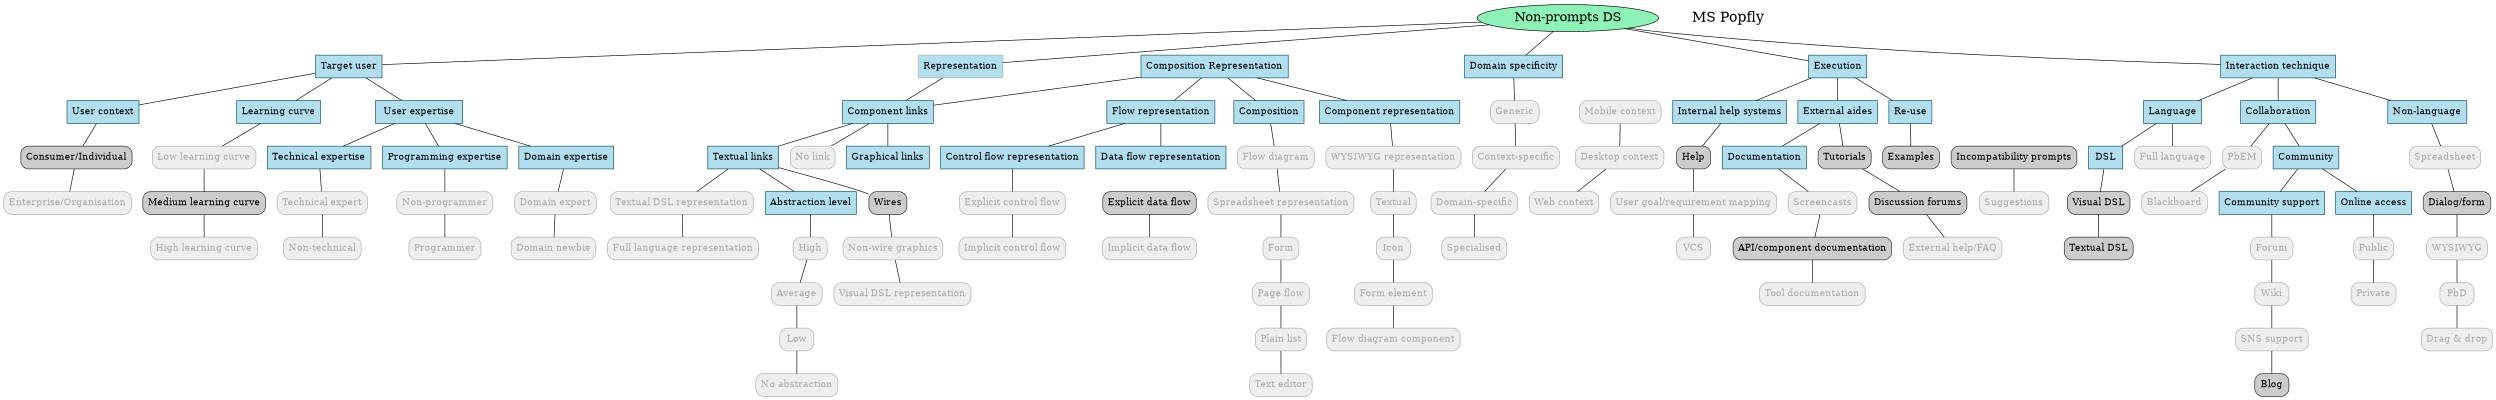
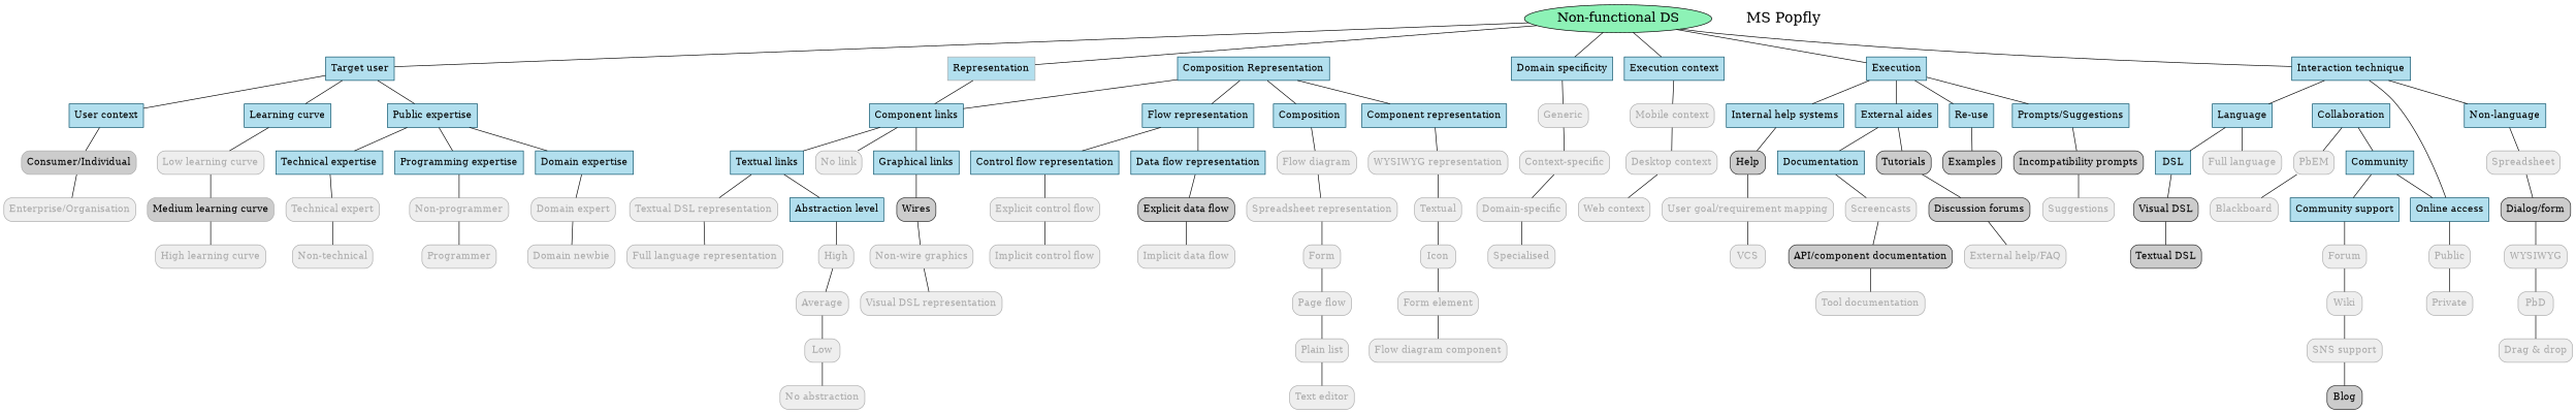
  digraph {
    node [color="#AAAAAA" fillcolor="#EEEEEE" fontsize=15 style="rounded,filled" fontcolor="#AAAAAA" shape=rect]
    edge [arrowhead=none]
-   "Non-functional DS" [color="047b35" fillcolor="#8df2b6" fontsize=20 style=filled label="Non-prompts DS" fontcolor="" shape=""]
+   "Non-functional DS" [color="047b35" fillcolor="#8df2b6" fontsize=20 style=filled fontcolor="" shape=""]
    "Interaction technique" [color="#004a63" fillcolor=lightblue2 fontcolor="#000000" shape=box style=filled]
    Representation [fillcolor=lightblue2 fontcolor="#000000" shape=box style=filled]
    "Target user" [color="#004a63" fillcolor=lightblue2 fontcolor="#000000" shape=box style=filled]
    "Domain specificity" [color="#004a63" fillcolor=lightblue2 fontcolor="#000000" shape=box style=filled]
+   "Execution context" [color="#004a63" fillcolor=lightblue2 fontcolor="#000000" shape=box style=filled]
    n7 [color="#004a63" fillcolor=lightblue2 fontcolor="#000000" label=Execution shape=box style=filled]
    "Non-language" [color="#004a63" fillcolor=lightblue2 fontcolor="#000000" shape=box style=filled]
    Language [color="#004a63" fillcolor=lightblue2 fontcolor="#000000" shape=box style=filled]
    Collaboration [color="#004a63" fillcolor=lightblue2 fontcolor="#000000" shape=box style=filled]
    "Component links" [color="#004a63" fillcolor=lightblue2 fontcolor="#000000" shape=box style=filled]
-   "User expertise" [color="#004a63" fillcolor=lightblue2 fontcolor="#000000" shape=box style=filled]
+   "User expertise" [color="#004a63" fillcolor=lightblue2 fontcolor="#000000" shape=box style=filled label="Public expertise"]
    "User context" [color="#004a63" fillcolor=lightblue2 fontcolor="#000000" shape=box style=filled]
    "Learning curve" [color="#004a63" fillcolor=lightblue2 fontcolor="#000000" shape=box style=filled]
    Generic
    "Mobile context"
+   "Prompts/Suggestions" [color="#004a63" fillcolor=lightblue2 fontcolor="#000000" shape=box style=filled]
    "Internal help systems" [color="#004a63" fillcolor=lightblue2 fontcolor="#000000" shape=box style=filled]
    "External aides" [color="#004a63" fillcolor=lightblue2 fontcolor="#000000" shape=box style=filled]
    "Re-use" [color="#004a63" fillcolor=lightblue2 fontcolor="#000000" shape=box style=filled]
    "MS Popfly" [color="#FFFFFF" fillcolor="#FFFFFF" fontcolor="#000000" fontsize=22 style=filled shape=""]
    Spreadsheet
    DSL [color="#004a63" fillcolor=lightblue2 fontcolor="#000000" shape=box style=filled]
    "Full language"
    Community [color="#004a63" fillcolor=lightblue2 fontcolor="#000000" shape=box style=filled]
    PbEM
    "Composition Representation" [color="#004a63" fillcolor=lightblue2 fontcolor="#000000" shape=box style=filled]
    "Component representation" [color="#004a63" fillcolor=lightblue2 fontcolor="#000000" shape=box style=filled]
    "Flow representation" [color="#004a63" fillcolor=lightblue2 fontcolor="#000000" shape=box style=filled]
    Composition [color="#004a63" fillcolor=lightblue2 fontcolor="#000000" shape=box style=filled]
    "Technical expertise" [color="#004a63" fillcolor=lightblue2 fontcolor="#000000" shape=box style=filled]
    "Programming expertise" [color="#004a63" fillcolor=lightblue2 fontcolor="#000000" shape=box style=filled]
    "Domain expertise" [color="#004a63" fillcolor=lightblue2 fontcolor="#000000" shape=box style=filled]
-   "Consumer/Individual" [color="#222222" fillcolor="#CCCCCC" fontcolor="#000000"]
+   "Consumer/Individual" [fillcolor="#CCCCCC" fontcolor="#000000"]
    "Low learning curve"
    "Context-specific"
    "Desktop context"
    "Incompatibility prompts" [color="#222222" fillcolor="#CCCCCC" fontcolor="#000000"]
    Help [color="#222222" fillcolor="#CCCCCC" fontcolor="#000000"]
    Documentation [color="#004a63" fillcolor=lightblue2 fontcolor="#000000" shape=box style=filled]
    Tutorials [color="#222222" fillcolor="#CCCCCC" fontcolor="#000000"]
    Examples [color="#222222" fillcolor="#CCCCCC" fontcolor="#000000"]
    "Dialog/form" [color="#222222" fillcolor="#CCCCCC" fontcolor="#000000"]
    "Visual DSL" [color="#222222" fillcolor="#CCCCCC" fontcolor="#000000"]
    "Textual DSL" [color="#222222" fillcolor="#CCCCCC" fontcolor="#000000"]
    "Community support" [color="#004a63" fillcolor=lightblue2 fontcolor="#000000" shape=box style=filled]
    "Online access" [color="#004a63" fillcolor=lightblue2 fontcolor="#000000" shape=box style=filled]
    Blackboard
    Forum
    Public
    Wiki
    Private
    "WYSIWYG representation"
    Textual
    "Control flow representation" [color="#004a63" fillcolor=lightblue2 fontcolor="#000000" shape=box style=filled]
    "Data flow representation" [color="#004a63" fillcolor=lightblue2 fontcolor="#000000" shape=box style=filled]
    "Graphical links" [color="#004a63" fillcolor=lightblue2 fontcolor="#000000" shape=box style=filled]
    "Textual links" [color="#004a63" fillcolor=lightblue2 fontcolor="#000000" shape=box style=filled]
    "No link"
    "Flow diagram"
    "Abstraction level" [color="#004a63" fillcolor=lightblue2 fontcolor="#000000" shape=box style=filled]
    High
    "Explicit control flow"
    "Explicit data flow" [color="#222222" fillcolor="#CCCCCC" fontcolor="#000000"]
    "Implicit control flow"
    "Implicit data flow"
    Wires [color="#222222" fillcolor="#CCCCCC" fontcolor="#000000"]
    "Textual DSL representation"
    "Non-wire graphics"
    "Full language representation"
    "Spreadsheet representation"
    "Technical expert"
    "Non-technical"
    "Non-programmer"
    "Domain expert"
    Average
    "Enterprise/Organisation"
    Suggestions
    "User goal/requirement mapping"
    Screencasts
    "Discussion forums" [color="#222222" fillcolor="#CCCCCC" fontcolor="#000000"]
    "API/component documentation" [color="#222222" fillcolor="#CCCCCC" fontcolor="#000000"]
-   "Medium learning curve" [color="#222222" fillcolor="#CCCCCC" fontcolor="#000000"]
+   "Medium learning curve" [fillcolor="#CCCCCC" fontcolor="#000000"]
    Programmer
    "Domain newbie"
    WYSIWYG
    PbD
    "Visual DSL representation"
    VCS
    "External help/FAQ"
    "Tool documentation"
    Blog [color="#222222" fillcolor="#CCCCCC" fontcolor="#000000"]
    "High learning curve"
    "Drag & drop"
    "SNS support"
    Icon
    "Form element"
    "Flow diagram component"
    Form
    "Page flow"
    "Plain list"
    "Text editor"
    Low
    "No abstraction"
    "Domain-specific"
    Specialised
    "Web context"
    "Non-functional DS" -> "Interaction technique"
    "Non-functional DS" -> Representation
    "Non-functional DS" -> "Target user"
    "Non-functional DS" -> "Domain specificity"
+   "Non-functional DS" -> "Execution context"
    "Non-functional DS" -> n7
    "Interaction technique" -> "Non-language"
    "Interaction technique" -> Language
-   "Interaction technique" -> Collaboration
+   "Interaction technique" -> "Online access"
    Representation -> "Component links"
    "Target user" -> "User expertise"
    "Target user" -> "User context"
    "Target user" -> "Learning curve"
    "Domain specificity" -> Generic
+   "Execution context" -> "Mobile context"
+   n7 -> "Prompts/Suggestions"
    n7 -> "Internal help systems"
    n7 -> "External aides"
    n7 -> "Re-use"
    "Non-language" -> Spreadsheet
    Language -> DSL
    Language -> "Full language"
    Collaboration -> Community
    Collaboration -> PbEM
    "Component links" -> "Graphical links"
    "Component links" -> "Textual links"
    "Component links" -> "No link"
    "User expertise" -> "Technical expertise"
    "User expertise" -> "Programming expertise"
    "User expertise" -> "Domain expertise"
    "User context" -> "Consumer/Individual"
    "Learning curve" -> "Low learning curve"
    Generic -> "Context-specific"
    "Mobile context" -> "Desktop context"
+   "Prompts/Suggestions" -> "Incompatibility prompts"
    "Internal help systems" -> Help
    "External aides" -> Documentation
    "External aides" -> Tutorials
    "Re-use" -> Examples
    Spreadsheet -> "Dialog/form"
    DSL -> "Visual DSL"
    Community -> "Community support"
    Community -> "Online access"
    PbEM -> Blackboard
    "Composition Representation" -> "Component links"
    "Composition Representation" -> "Component representation"
    "Composition Representation" -> "Flow representation"
    "Composition Representation" -> Composition
    "Component representation" -> "WYSIWYG representation"
    "Flow representation" -> "Control flow representation"
    "Flow representation" -> "Data flow representation"
    Composition -> "Flow diagram"
    "Technical expertise" -> "Technical expert"
    "Programming expertise" -> "Non-programmer"
    "Domain expertise" -> "Domain expert"
    "Consumer/Individual" -> "Enterprise/Organisation"
    "Low learning curve" -> "Medium learning curve"
    "Context-specific" -> "Domain-specific"
    "Desktop context" -> "Web context"
    "Incompatibility prompts" -> Suggestions
    Help -> "User goal/requirement mapping"
    Documentation -> Screencasts
    Tutorials -> "Discussion forums"
    "Dialog/form" -> WYSIWYG
    "Visual DSL" -> "Textual DSL"
    "Community support" -> Forum
    "Online access" -> Public
    Forum -> Wiki
    Public -> Private
    Wiki -> "SNS support"
    "WYSIWYG representation" -> Textual
    Textual -> Icon
    "Control flow representation" -> "Explicit control flow"
-   "Textual links" -> Wires
+   "Data flow representation" -> "Explicit data flow"
+   "Graphical links" -> Wires
    "Textual links" -> "Abstraction level"
    "Textual links" -> "Textual DSL representation"
    "Flow diagram" -> "Spreadsheet representation"
    "Abstraction level" -> High
    High -> Average
    "Explicit control flow" -> "Implicit control flow"
    "Explicit data flow" -> "Implicit data flow"
    Wires -> "Non-wire graphics"
    "Textual DSL representation" -> "Full language representation"
    "Non-wire graphics" -> "Visual DSL representation"
    "Spreadsheet representation" -> Form
    "Technical expert" -> "Non-technical"
    "Non-programmer" -> Programmer
    "Domain expert" -> "Domain newbie"
    Average -> Low
    "User goal/requirement mapping" -> VCS
    Screencasts -> "API/component documentation"
    "Discussion forums" -> "External help/FAQ"
    "API/component documentation" -> "Tool documentation"
    "Medium learning curve" -> "High learning curve"
    WYSIWYG -> PbD
    PbD -> "Drag & drop"
    "SNS support" -> Blog
    Icon -> "Form element"
    "Form element" -> "Flow diagram component"
    Form -> "Page flow"
    "Page flow" -> "Plain list"
    "Plain list" -> "Text editor"
    Low -> "No abstraction"
    "Domain-specific" -> Specialised
  }
